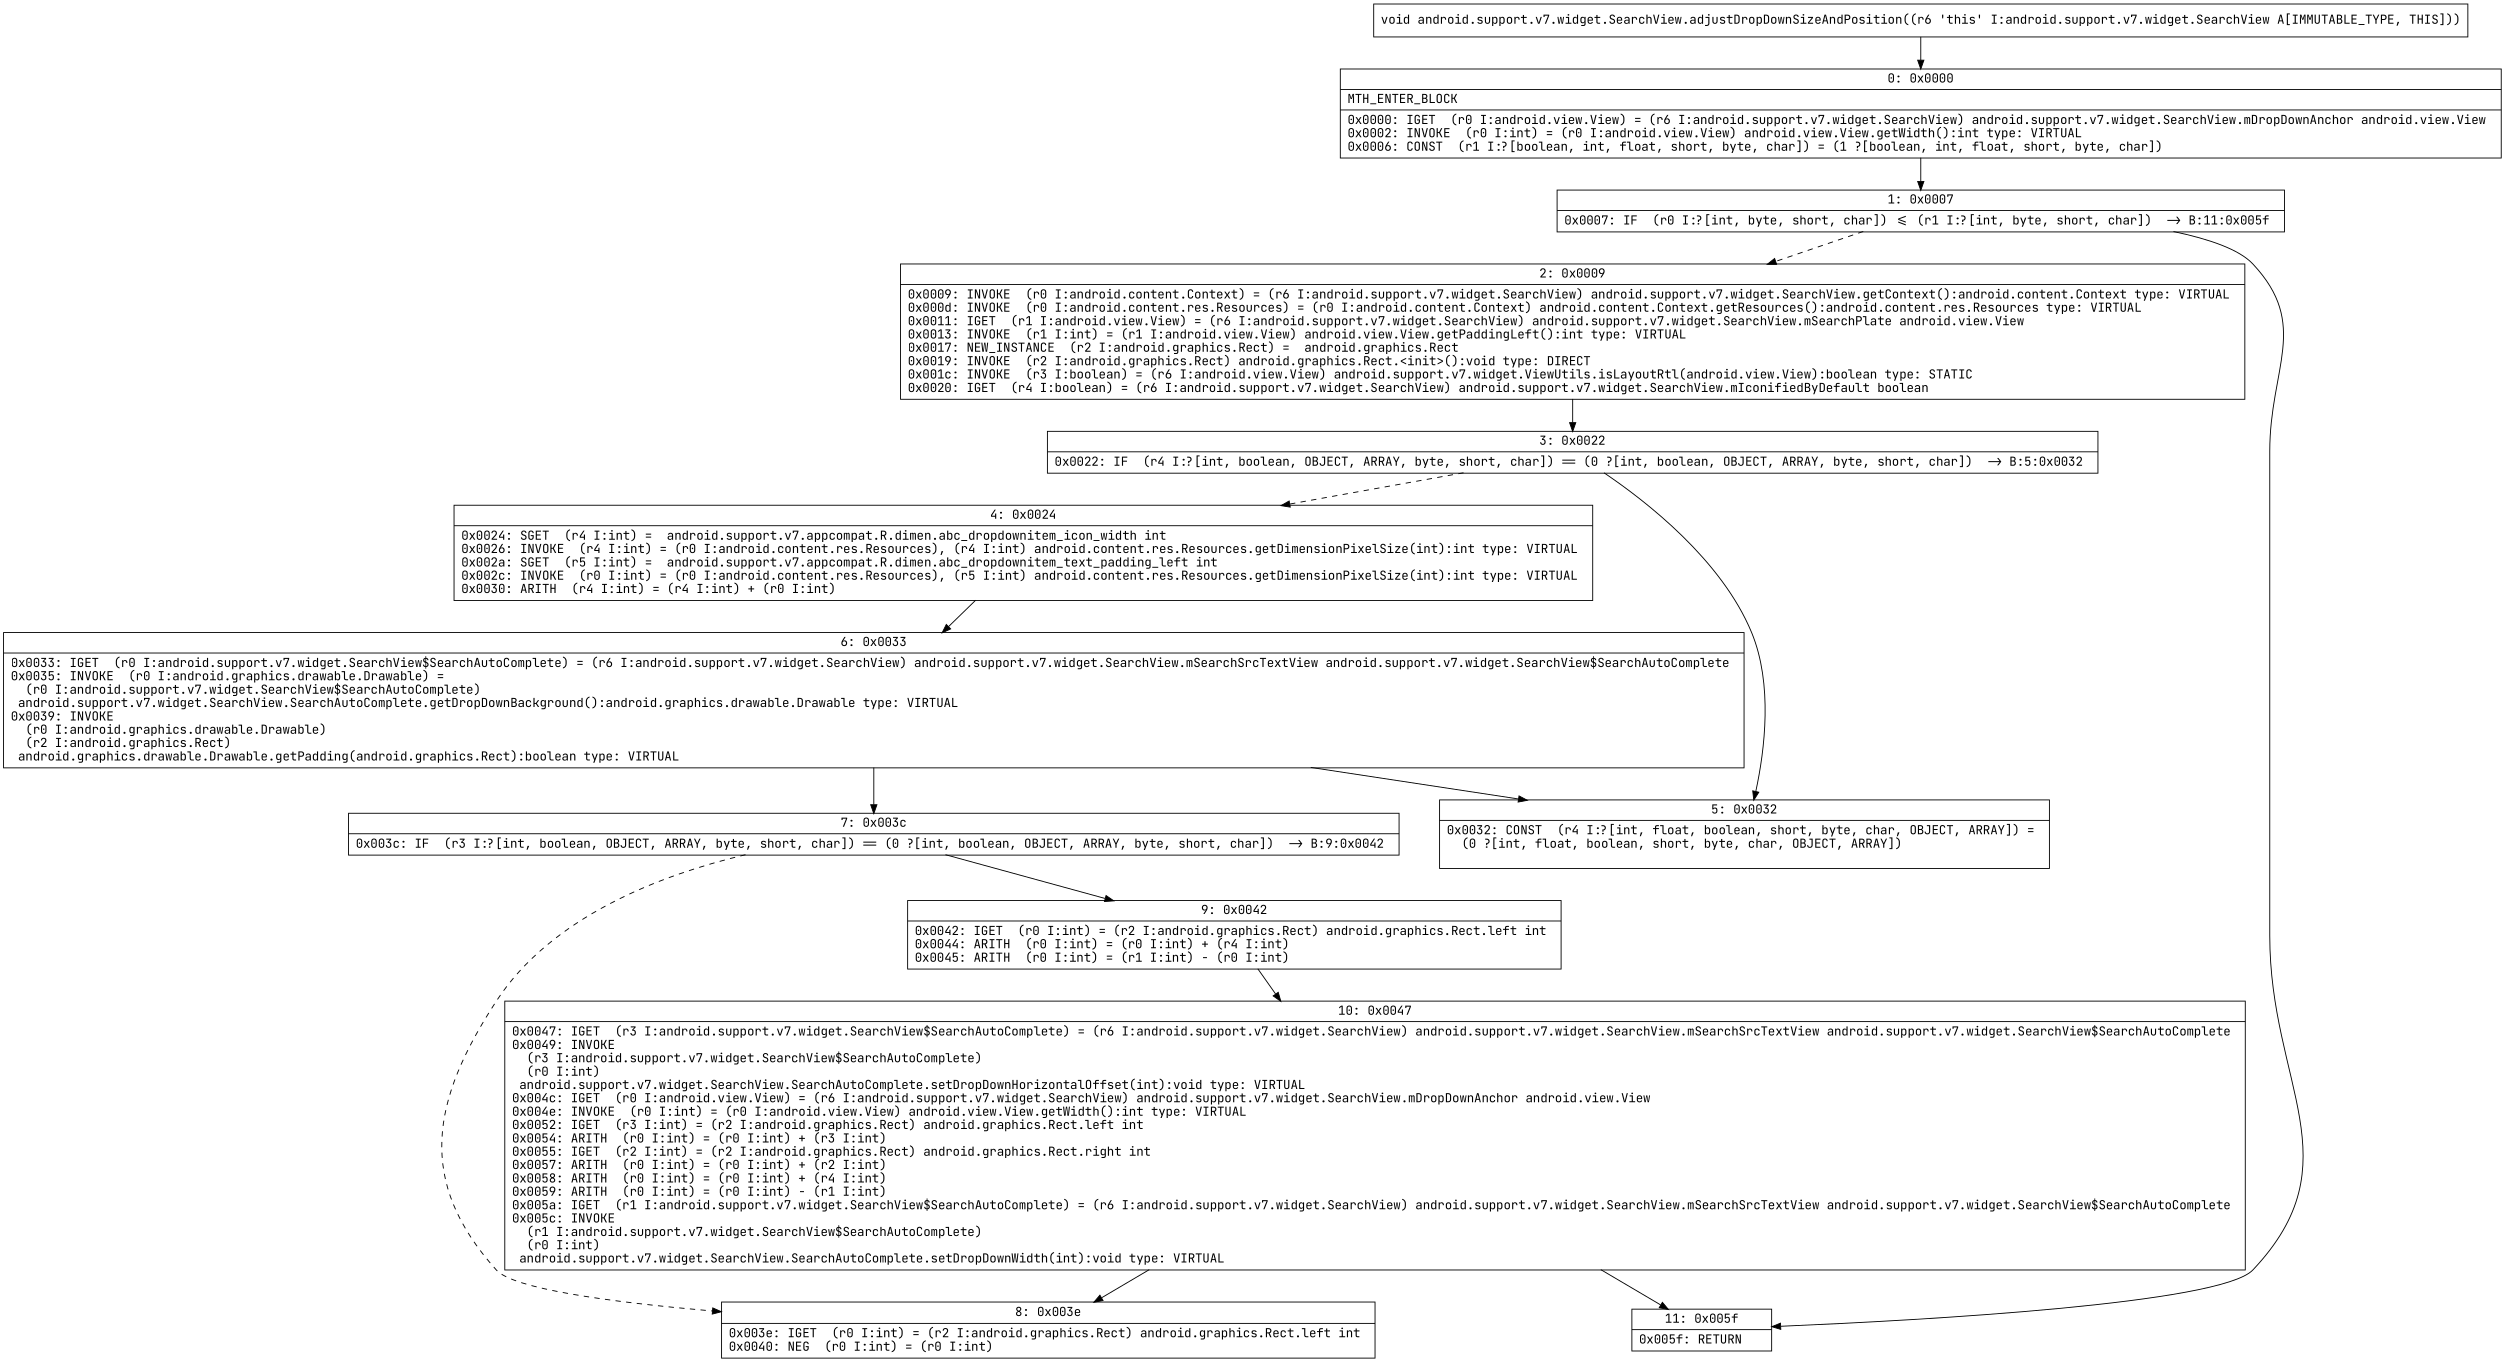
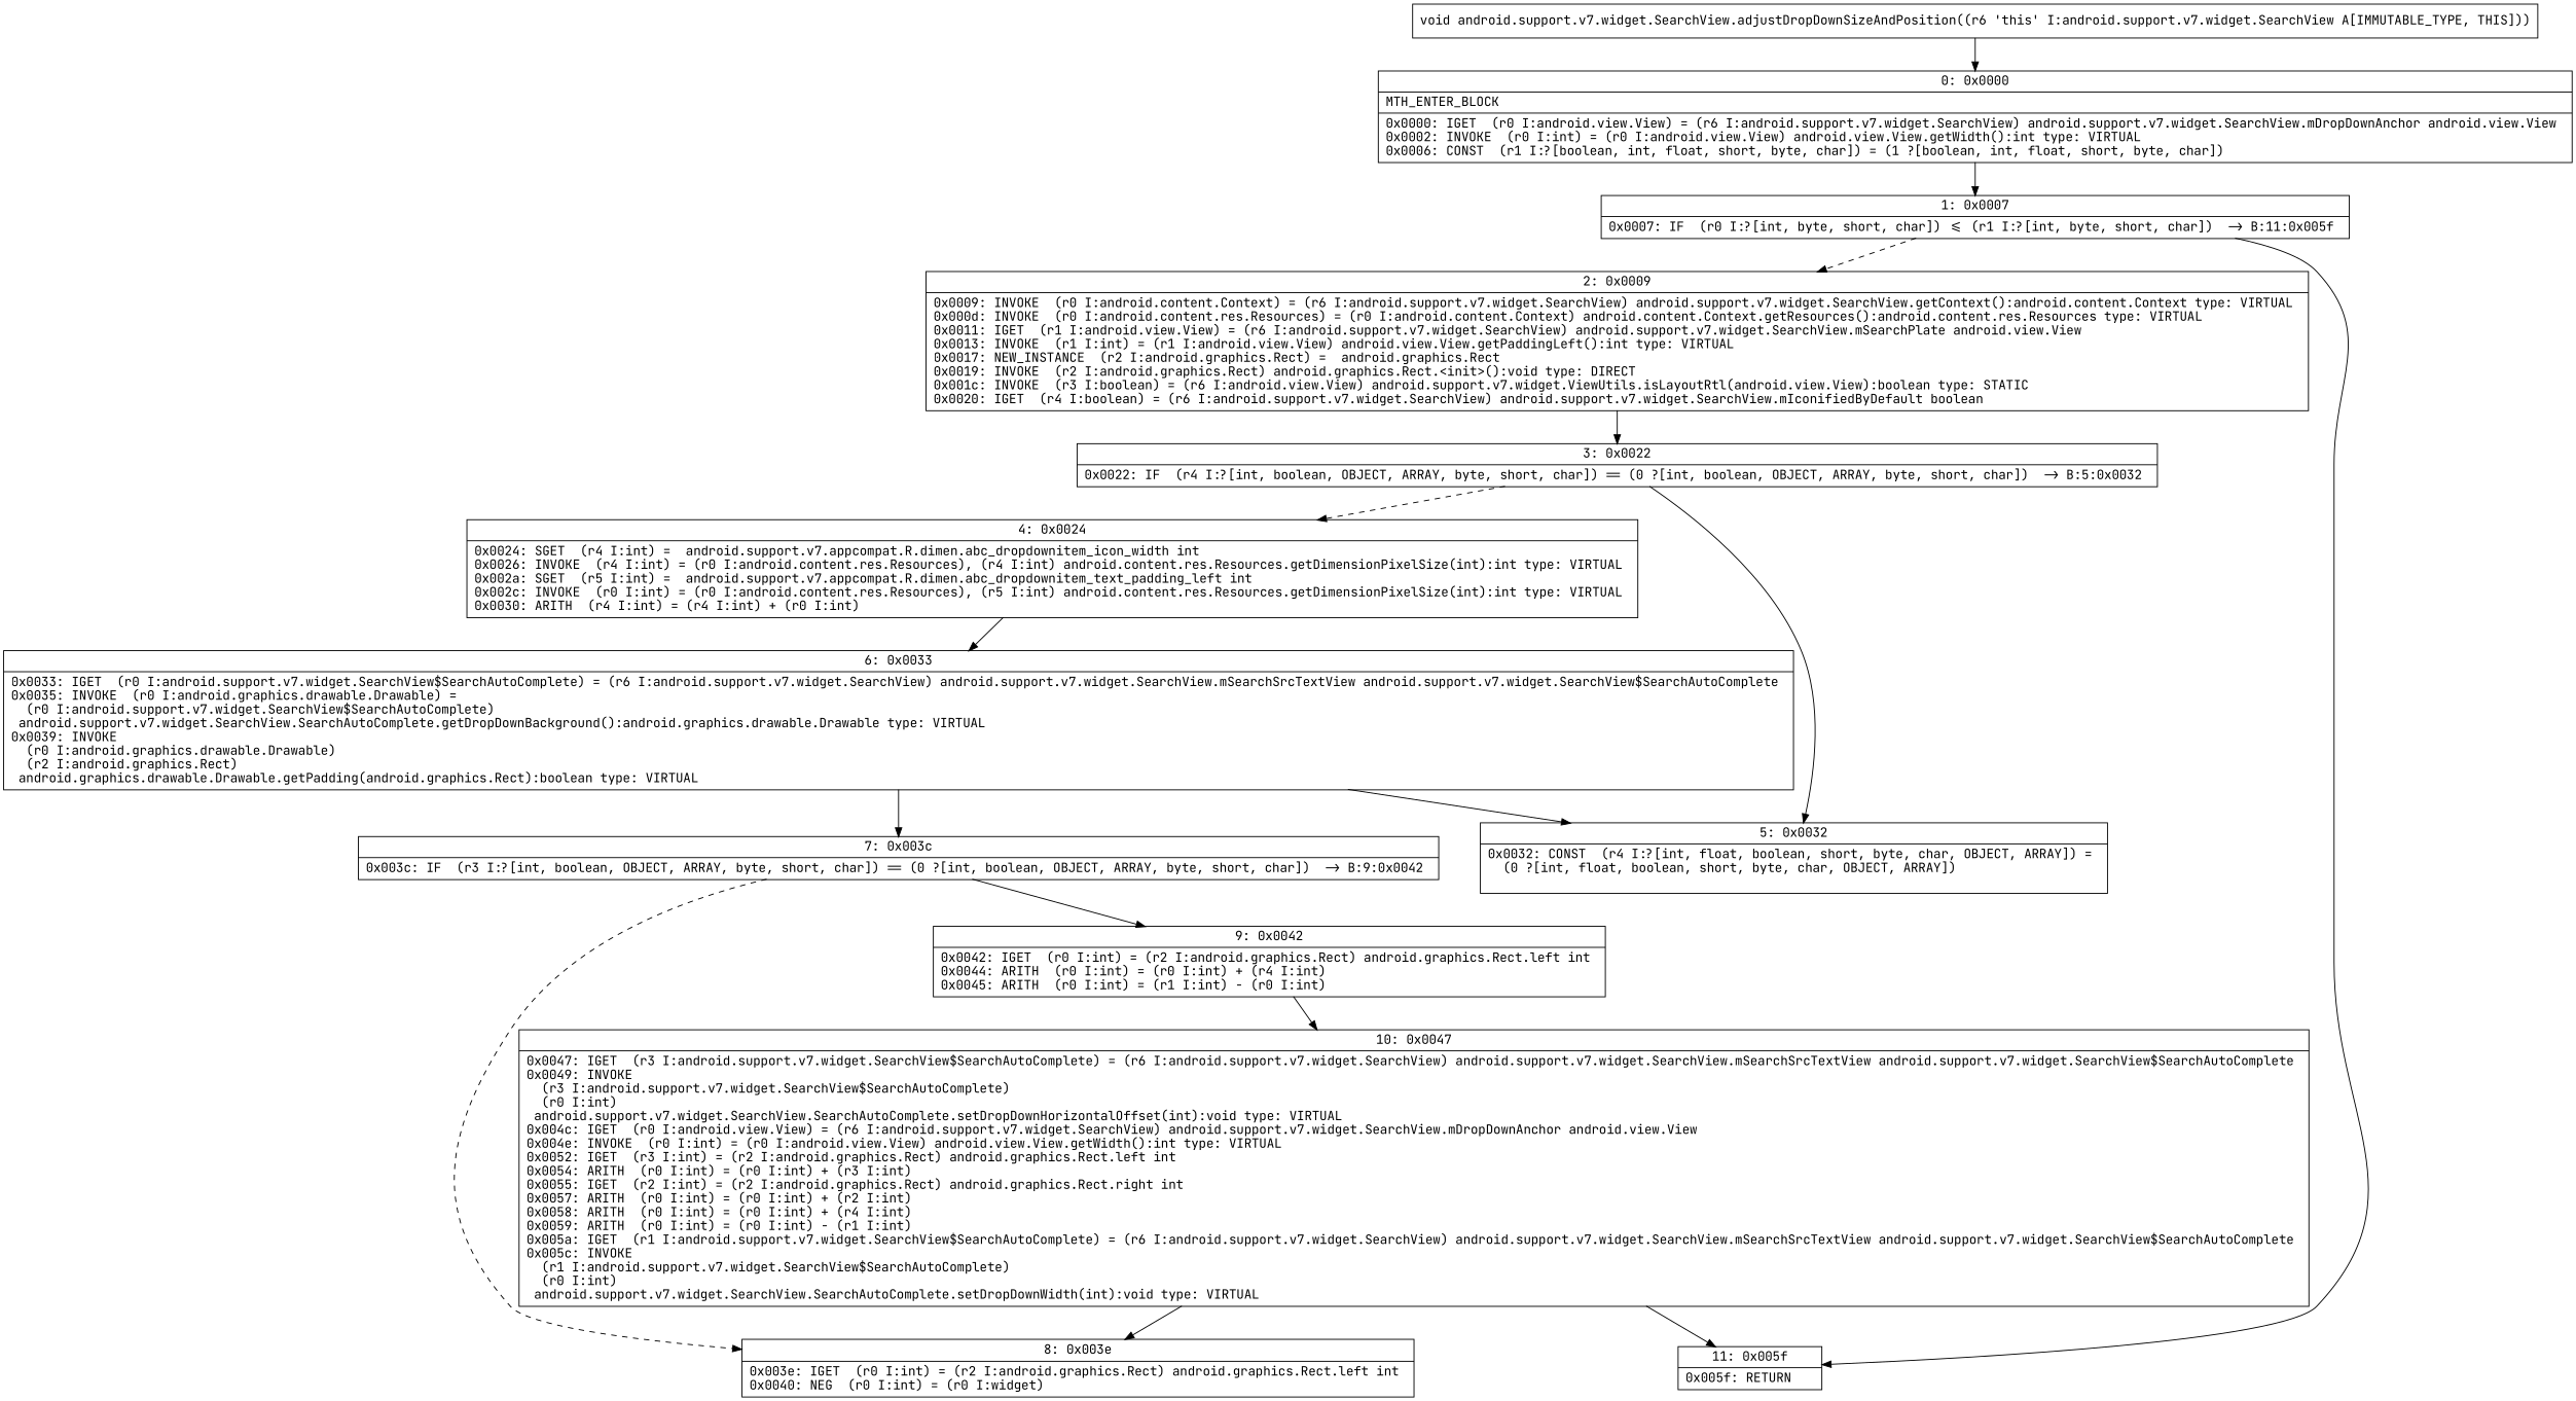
  digraph {
    fontname="JetBrains Mono"
    node [fontname="JetBrains Mono" shape=record]
    edge [fontname="JetBrains Mono"]
    n1 [label="{0\:\ 0x0000|MTH_ENTER_BLOCK\l|0x0000: IGET  (r0 I:android.view.View) = (r6 I:android.support.v7.widget.SearchView) android.support.v7.widget.SearchView.mDropDownAnchor android.view.View \l0x0002: INVOKE  (r0 I:int) = (r0 I:android.view.View) android.view.View.getWidth():int type: VIRTUAL \l0x0006: CONST  (r1 I:?[boolean, int, float, short, byte, char]) = (1 ?[boolean, int, float, short, byte, char]) \l}"]
    n2 [label="{1\:\ 0x0007|0x0007: IF  (r0 I:?[int, byte, short, char]) \<= (r1 I:?[int, byte, short, char])  \-\> B:11:0x005f \l}"]
    n3 [label="{2\:\ 0x0009|0x0009: INVOKE  (r0 I:android.content.Context) = (r6 I:android.support.v7.widget.SearchView) android.support.v7.widget.SearchView.getContext():android.content.Context type: VIRTUAL \l0x000d: INVOKE  (r0 I:android.content.res.Resources) = (r0 I:android.content.Context) android.content.Context.getResources():android.content.res.Resources type: VIRTUAL \l0x0011: IGET  (r1 I:android.view.View) = (r6 I:android.support.v7.widget.SearchView) android.support.v7.widget.SearchView.mSearchPlate android.view.View \l0x0013: INVOKE  (r1 I:int) = (r1 I:android.view.View) android.view.View.getPaddingLeft():int type: VIRTUAL \l0x0017: NEW_INSTANCE  (r2 I:android.graphics.Rect) =  android.graphics.Rect \l0x0019: INVOKE  (r2 I:android.graphics.Rect) android.graphics.Rect.\<init\>():void type: DIRECT \l0x001c: INVOKE  (r3 I:boolean) = (r6 I:android.view.View) android.support.v7.widget.ViewUtils.isLayoutRtl(android.view.View):boolean type: STATIC \l0x0020: IGET  (r4 I:boolean) = (r6 I:android.support.v7.widget.SearchView) android.support.v7.widget.SearchView.mIconifiedByDefault boolean \l}"]
    n4 [label="{11\:\ 0x005f|0x005f: RETURN   \l}"]
    n5 [label="{3\:\ 0x0022|0x0022: IF  (r4 I:?[int, boolean, OBJECT, ARRAY, byte, short, char]) == (0 ?[int, boolean, OBJECT, ARRAY, byte, short, char])  \-\> B:5:0x0032 \l}"]
    n6 [label="{4\:\ 0x0024|0x0024: SGET  (r4 I:int) =  android.support.v7.appcompat.R.dimen.abc_dropdownitem_icon_width int \l0x0026: INVOKE  (r4 I:int) = (r0 I:android.content.res.Resources), (r4 I:int) android.content.res.Resources.getDimensionPixelSize(int):int type: VIRTUAL \l0x002a: SGET  (r5 I:int) =  android.support.v7.appcompat.R.dimen.abc_dropdownitem_text_padding_left int \l0x002c: INVOKE  (r0 I:int) = (r0 I:android.content.res.Resources), (r5 I:int) android.content.res.Resources.getDimensionPixelSize(int):int type: VIRTUAL \l0x0030: ARITH  (r4 I:int) = (r4 I:int) + (r0 I:int) \l}"]
    n7 [label="{5\:\ 0x0032|0x0032: CONST  (r4 I:?[int, float, boolean, short, byte, char, OBJECT, ARRAY]) = \l  (0 ?[int, float, boolean, short, byte, char, OBJECT, ARRAY])\l \l}"]
    n8 [label="{6\:\ 0x0033|0x0033: IGET  (r0 I:android.support.v7.widget.SearchView$SearchAutoComplete) = (r6 I:android.support.v7.widget.SearchView) android.support.v7.widget.SearchView.mSearchSrcTextView android.support.v7.widget.SearchView$SearchAutoComplete \l0x0035: INVOKE  (r0 I:android.graphics.drawable.Drawable) = \l  (r0 I:android.support.v7.widget.SearchView$SearchAutoComplete)\l android.support.v7.widget.SearchView.SearchAutoComplete.getDropDownBackground():android.graphics.drawable.Drawable type: VIRTUAL \l0x0039: INVOKE  \l  (r0 I:android.graphics.drawable.Drawable)\l  (r2 I:android.graphics.Rect)\l android.graphics.drawable.Drawable.getPadding(android.graphics.Rect):boolean type: VIRTUAL \l}"]
    n9 [label="{7\:\ 0x003c|0x003c: IF  (r3 I:?[int, boolean, OBJECT, ARRAY, byte, short, char]) == (0 ?[int, boolean, OBJECT, ARRAY, byte, short, char])  \-\> B:9:0x0042 \l}"]
-   n10 [label="{8\:\ 0x003e|0x003e: IGET  (r0 I:int) = (r2 I:android.graphics.Rect) android.graphics.Rect.left int \l0x0040: NEG  (r0 I:int) = (r0 I:int) \l}"]
+   n10 [label="{8\:\ 0x003e|0x003e: IGET  (r0 I:int) = (r2 I:android.graphics.Rect) android.graphics.Rect.left int \l0x0040: NEG  (r0 I:int) = (r0 I:widget) \l}"]
    n11 [label="{9\:\ 0x0042|0x0042: IGET  (r0 I:int) = (r2 I:android.graphics.Rect) android.graphics.Rect.left int \l0x0044: ARITH  (r0 I:int) = (r0 I:int) + (r4 I:int) \l0x0045: ARITH  (r0 I:int) = (r1 I:int) \- (r0 I:int) \l}"]
    n12 [label="{10\:\ 0x0047|0x0047: IGET  (r3 I:android.support.v7.widget.SearchView$SearchAutoComplete) = (r6 I:android.support.v7.widget.SearchView) android.support.v7.widget.SearchView.mSearchSrcTextView android.support.v7.widget.SearchView$SearchAutoComplete \l0x0049: INVOKE  \l  (r3 I:android.support.v7.widget.SearchView$SearchAutoComplete)\l  (r0 I:int)\l android.support.v7.widget.SearchView.SearchAutoComplete.setDropDownHorizontalOffset(int):void type: VIRTUAL \l0x004c: IGET  (r0 I:android.view.View) = (r6 I:android.support.v7.widget.SearchView) android.support.v7.widget.SearchView.mDropDownAnchor android.view.View \l0x004e: INVOKE  (r0 I:int) = (r0 I:android.view.View) android.view.View.getWidth():int type: VIRTUAL \l0x0052: IGET  (r3 I:int) = (r2 I:android.graphics.Rect) android.graphics.Rect.left int \l0x0054: ARITH  (r0 I:int) = (r0 I:int) + (r3 I:int) \l0x0055: IGET  (r2 I:int) = (r2 I:android.graphics.Rect) android.graphics.Rect.right int \l0x0057: ARITH  (r0 I:int) = (r0 I:int) + (r2 I:int) \l0x0058: ARITH  (r0 I:int) = (r0 I:int) + (r4 I:int) \l0x0059: ARITH  (r0 I:int) = (r0 I:int) \- (r1 I:int) \l0x005a: IGET  (r1 I:android.support.v7.widget.SearchView$SearchAutoComplete) = (r6 I:android.support.v7.widget.SearchView) android.support.v7.widget.SearchView.mSearchSrcTextView android.support.v7.widget.SearchView$SearchAutoComplete \l0x005c: INVOKE  \l  (r1 I:android.support.v7.widget.SearchView$SearchAutoComplete)\l  (r0 I:int)\l android.support.v7.widget.SearchView.SearchAutoComplete.setDropDownWidth(int):void type: VIRTUAL \l}"]
    n13 [label="{void android.support.v7.widget.SearchView.adjustDropDownSizeAndPosition((r6 'this' I:android.support.v7.widget.SearchView A[IMMUTABLE_TYPE, THIS])) }"]
    n1 -> n2
    n2 -> n3 [style=dashed]
    n2 -> n4
    n3 -> n5
    n5 -> n6 [style=dashed]
    n5 -> n7
    n6 -> n8
    n8 -> n7
    n8 -> n9
    n9 -> n10 [style=dashed]
    n9 -> n11
    n11 -> n12
    n12 -> n4
    n12 -> n10
    n13 -> n1
  }
